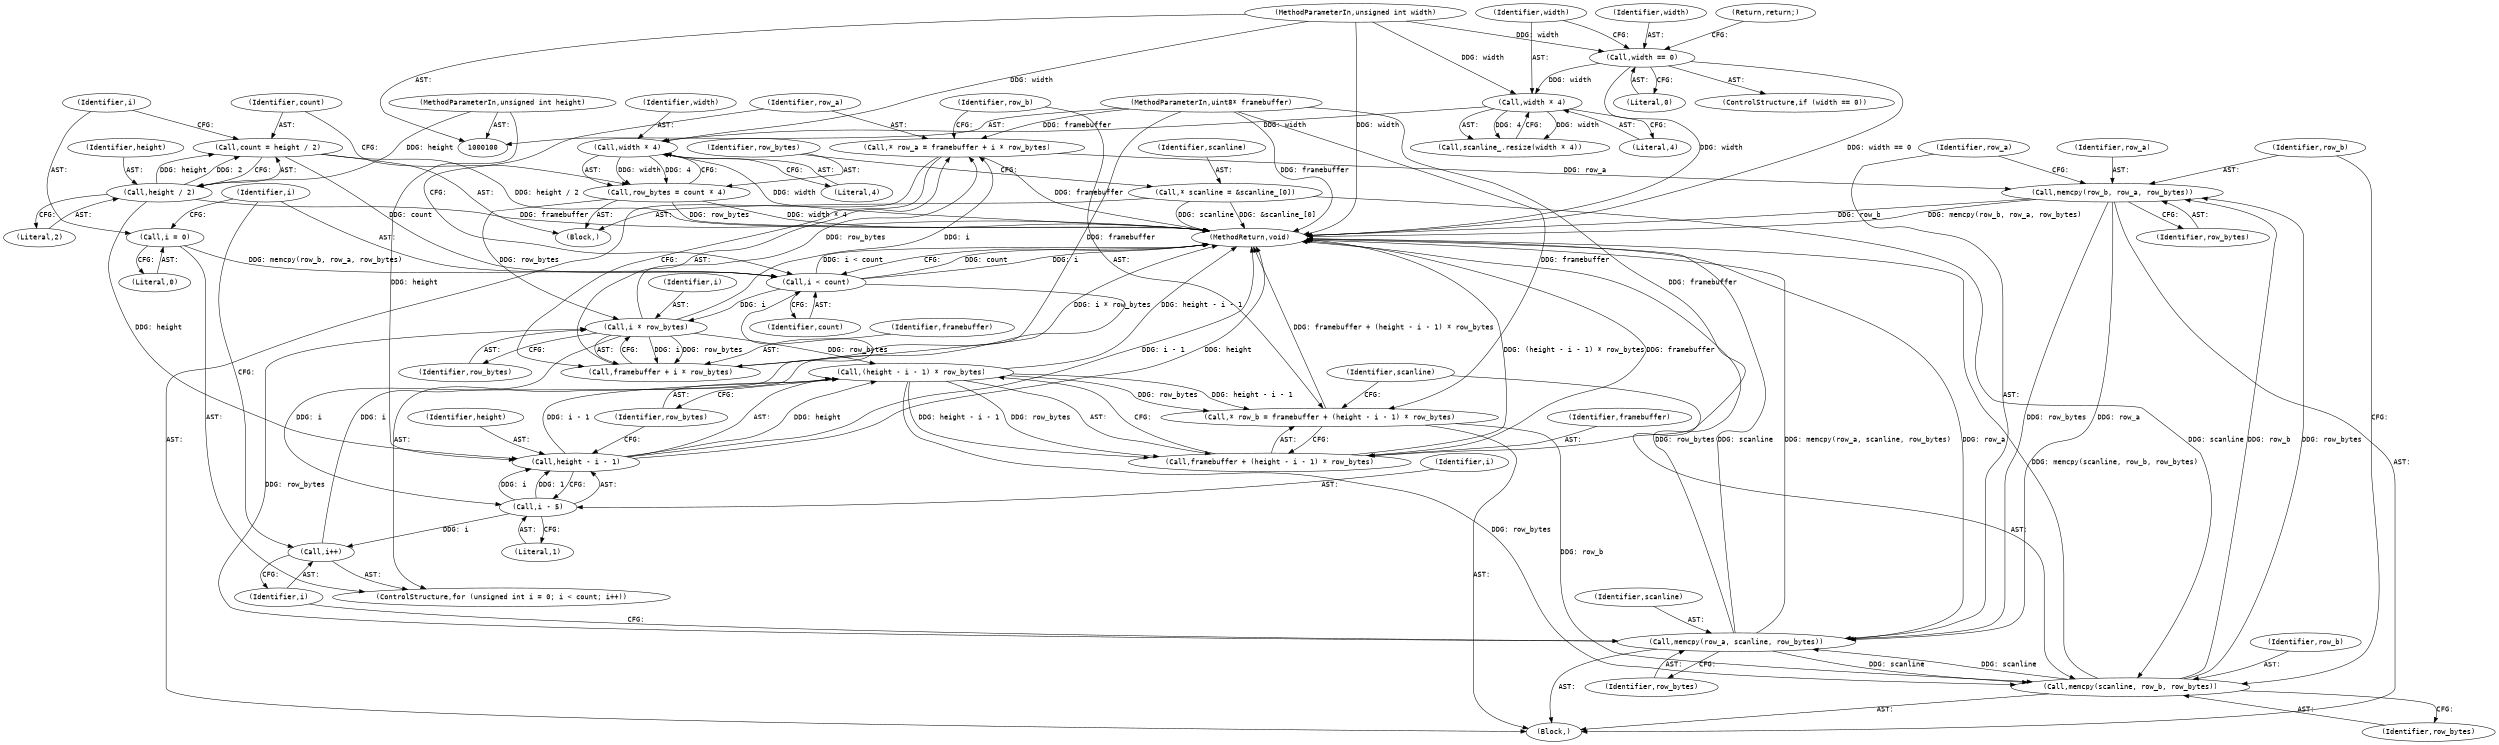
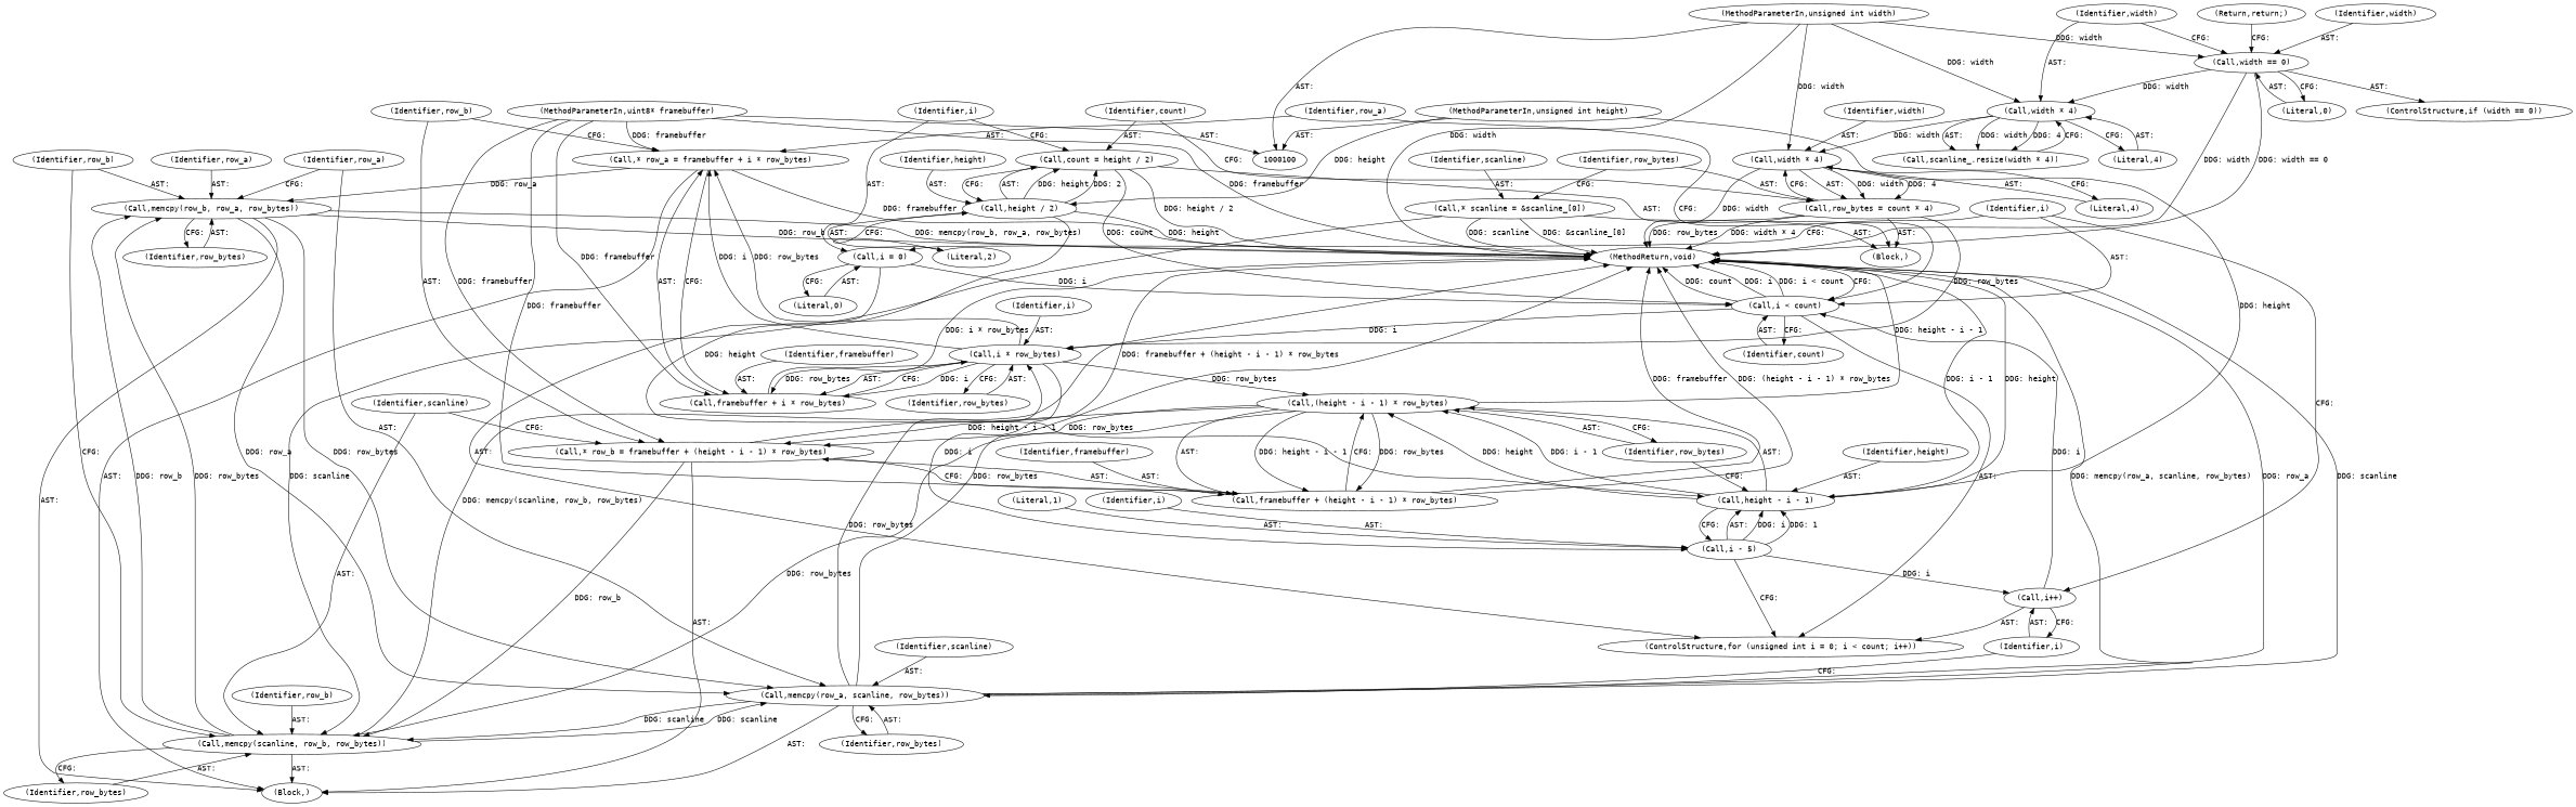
  digraph {
    fontname="DejaVu Sans Mono"
    node [fontname="DejaVu Sans Mono"]
    edge [fontname="DejaVu Sans Mono"]
    n1 [label="(Call,* row_a = framebuffer + i * row_bytes)"]
    n2 [label="(Call,memcpy(row_b, row_a, row_bytes))"]
    n3 [label="(Call,framebuffer + i * row_bytes)"]
    n4 [label="(MethodReturn,void)"]
    n5 [label="(Block,)"]
    n6 [label="(Call,memcpy(row_a, scanline, row_bytes))"]
    n7 [label="(Identifier,row_bytes)"]
    n8 [label="(Call,i * row_bytes)"]
    n9 [label="(Call,i < count)"]
    n10 [label="(MethodParameterIn,uint8* framebuffer)"]
    n11 [label="(Call,* row_b = framebuffer + (height - i - 1) * row_bytes)"]
    n12 [label="(Call,framebuffer + (height - i - 1) * row_bytes)"]
    1000100
    n14 [label="(Call,memcpy(scanline, row_b, row_bytes))"]
    n15 [label="(Call,(height - i - 1) * row_bytes)"]
    n16 [label="(Call,i - 5)"]
    n17 [label="(Identifier,row_bytes)"]
    n18 [label="(Call,i++)"]
    n19 [label="(Call,height - i - 1)"]
    n20 [label="(Literal,1)"]
    n21 [label="(Identifier,row_bytes)"]
    n22 [label="(ControlStructure,for (unsigned int i = 0; i < count; i++))"]
    n23 [label="(Identifier,count)"]
    n24 [label="(Identifier,i)"]
    n25 [label="(Call,i = 0)"]
    n26 [label="(Literal,0)"]
    n27 [label="(Call,count = height / 2)"]
    n28 [label="(Call,height / 2)"]
    n29 [label="(Block,)"]
    n30 [label="(Literal,2)"]
    n31 [label="(MethodParameterIn,unsigned int height)"]
    n32 [label="(Call,row_bytes = count * 4)"]
    n33 [label="(Call,width * 4)"]
    n34 [label="(Literal,4)"]
    n35 [label="(Call,width * 4)"]
    n36 [label="(Literal,4)"]
    n37 [label="(Call,scanline_.resize(width * 4))"]
    n38 [label="(Call,width == 0)"]
    n39 [label="(ControlStructure,if (width == 0))"]
    n40 [label="(Literal,0)"]
    n41 [label="(MethodParameterIn,unsigned int width)"]
    n42 [label="(Identifier,row_bytes)"]
    n43 [label="(Identifier,row_bytes)"]
    n44 [label="(Call,* scanline = &scanline_[0])"]
    n45 [label="(Identifier,row_a)"]
    n46 [label="(Identifier,height)"]
    n47 [label="(Identifier,i)"]
    n48 [label="(Identifier,row_a)"]
    n49 [label="(Identifier,i)"]
    n50 [label="(Identifier,scanline)"]
    n51 [label="(Identifier,row_bytes)"]
    n52 [label="(Identifier,height)"]
    n53 [label="(Identifier,row_b)"]
    n54 [label="(Identifier,scanline)"]
    n55 [label="(Identifier,framebuffer)"]
    n56 [label="(Return,return;)"]
    n57 [label="(Identifier,i)"]
    n58 [label="(Identifier,count)"]
    n59 [label="(Identifier,width)"]
    n60 [label="(Identifier,row_a)"]
    n61 [label="(Identifier,width)"]
    n62 [label="(Identifier,row_b)"]
    n63 [label="(Identifier,framebuffer)"]
    n64 [label="(Identifier,width)"]
    n65 [label="(Identifier,row_b)"]
    n66 [label="(Identifier,scanline)"]
    n67 [label="(Identifier,i)"]
    n1 -> n2 [label="DDG: row_a"]
    n1 -> n3 [label="CFG: "]
    n1 -> n4 [label="DDG: framebuffer"]
    n1 -> n5 [label="AST: "]
    n2 -> n4 [label="DDG: row_b"]
    n2 -> n4 [label="DDG: memcpy(row_b, row_a, row_bytes)"]
    n2 -> n5 [label="AST: "]
    n2 -> n6 [label="DDG: row_a"]
    n2 -> n6 [label="DDG: row_bytes"]
    n2 -> n7 [label="CFG: "]
    n3 -> n1 [label="AST: "]
    n3 -> n4 [label="DDG: i * row_bytes"]
    n3 -> n8 [label="CFG: "]
    n4 -> n9 [label="CFG: "]
    n6 -> n4 [label="DDG: memcpy(row_a, scanline, row_bytes)"]
    n6 -> n4 [label="DDG: row_a"]
    n6 -> n4 [label="DDG: scanline"]
    n6 -> n4 [label="DDG: row_bytes"]
    n6 -> n5 [label="AST: "]
    n6 -> n8 [label="DDG: row_bytes"]
    n6 -> n14 [label="DDG: scanline"]
    n6 -> n42 [label="CFG: "]
    n7 -> n2 [label="AST: "]
    n8 -> n1 [label="DDG: i"]
    n8 -> n1 [label="DDG: row_bytes"]
    n8 -> n3 [label="AST: "]
    n8 -> n3 [label="DDG: i"]
    n8 -> n3 [label="DDG: row_bytes"]
    n8 -> n15 [label="DDG: row_bytes"]
    n8 -> n16 [label="DDG: i"]
    n8 -> n17 [label="CFG: "]
    n9 -> n4 [label="DDG: count"]
    n9 -> n4 [label="DDG: i"]
    n9 -> n4 [label="DDG: i < count"]
    n9 -> n8 [label="DDG: i"]
    n9 -> n22 [label="AST: "]
    n9 -> n23 [label="CFG: "]
    n10 -> n1 [label="DDG: framebuffer"]
    n10 -> n3 [label="DDG: framebuffer"]
    n10 -> n4 [label="DDG: framebuffer"]
    n10 -> n11 [label="DDG: framebuffer"]
    n10 -> n12 [label="DDG: framebuffer"]
    n10 -> 1000100 [label="AST: "]
    n11 -> n4 [label="DDG: framebuffer + (height - i - 1) * row_bytes"]
    n11 -> n5 [label="AST: "]
    n11 -> n12 [label="CFG: "]
    n11 -> n14 [label="DDG: row_b"]
    n12 -> n4 [label="DDG: (height - i - 1) * row_bytes"]
    n12 -> n4 [label="DDG: framebuffer"]
    n12 -> n11 [label="AST: "]
    n12 -> n15 [label="CFG: "]
    n14 -> n2 [label="DDG: row_b"]
    n14 -> n2 [label="DDG: row_bytes"]
    n14 -> n4 [label="DDG: memcpy(scanline, row_b, row_bytes)"]
    n14 -> n5 [label="AST: "]
    n14 -> n6 [label="DDG: scanline"]
    n14 -> n43 [label="CFG: "]
    n15 -> n4 [label="DDG: height - i - 1"]
    n15 -> n11 [label="DDG: height - i - 1"]
    n15 -> n11 [label="DDG: row_bytes"]
    n15 -> n12 [label="AST: "]
    n15 -> n12 [label="DDG: height - i - 1"]
    n15 -> n12 [label="DDG: row_bytes"]
    n15 -> n14 [label="DDG: row_bytes"]
    n15 -> n21 [label="CFG: "]
    n16 -> n18 [label="DDG: i"]
    n16 -> n19 [label="AST: "]
    n16 -> n19 [label="DDG: i"]
    n16 -> n19 [label="DDG: 1"]
-   n16 -> n20 [label="CFG: "]
+   n16 -> n22 [label="CFG: "]
    n17 -> n8 [label="AST: "]
    n18 -> n9 [label="DDG: i"]
    n18 -> n22 [label="AST: "]
    n18 -> n24 [label="CFG: "]
    n19 -> n4 [label="DDG: i - 1"]
    n19 -> n4 [label="DDG: height"]
    n19 -> n15 [label="AST: "]
    n19 -> n15 [label="DDG: height"]
    n19 -> n15 [label="DDG: i - 1"]
    n19 -> n16 [label="CFG: "]
    n20 -> n16 [label="AST: "]
    n21 -> n15 [label="AST: "]
    n21 -> n19 [label="CFG: "]
    n23 -> n9 [label="AST: "]
    n24 -> n6 [label="CFG: "]
    n24 -> n18 [label="AST: "]
-   n25 -> n9 [label="DDG: memcpy(row_b, row_a, row_bytes)"]
+   n25 -> n9 [label="DDG: i"]
    n25 -> n22 [label="AST: "]
    n25 -> n26 [label="CFG: "]
    n26 -> n25 [label="AST: "]
    n27 -> n4 [label="DDG: height / 2"]
    n27 -> n9 [label="DDG: count"]
    n27 -> n28 [label="CFG: "]
    n27 -> n29 [label="AST: "]
-   n28 -> n4 [label="DDG: framebuffer"]
+   n28 -> n4 [label="DDG: height"]
    n28 -> n19 [label="DDG: height"]
    n28 -> n27 [label="AST: "]
    n28 -> n27 [label="DDG: height"]
    n28 -> n27 [label="DDG: 2"]
    n28 -> n30 [label="CFG: "]
    n30 -> n28 [label="AST: "]
    n31 -> 1000100 [label="AST: "]
    n31 -> n19 [label="DDG: height"]
    n31 -> n28 [label="DDG: height"]
    n32 -> n4 [label="DDG: row_bytes"]
    n32 -> n4 [label="DDG: width * 4"]
    n32 -> n8 [label="DDG: row_bytes"]
    n32 -> n29 [label="AST: "]
    n32 -> n33 [label="CFG: "]
    n33 -> n4 [label="DDG: width"]
    n33 -> n32 [label="AST: "]
    n33 -> n32 [label="DDG: width"]
    n33 -> n32 [label="DDG: 4"]
    n33 -> n34 [label="CFG: "]
    n34 -> n33 [label="AST: "]
    n35 -> n33 [label="DDG: width"]
    n35 -> n36 [label="CFG: "]
    n35 -> n37 [label="AST: "]
    n35 -> n37 [label="DDG: width"]
    n35 -> n37 [label="DDG: 4"]
    n36 -> n35 [label="AST: "]
    n37 -> n35 [label="CFG: "]
    n38 -> n4 [label="DDG: width"]
    n38 -> n4 [label="DDG: width == 0"]
    n38 -> n35 [label="DDG: width"]
    n38 -> n39 [label="AST: "]
    n38 -> n40 [label="CFG: "]
    n40 -> n38 [label="AST: "]
    n41 -> n4 [label="DDG: width"]
    n41 -> 1000100 [label="AST: "]
    n41 -> n33 [label="DDG: width"]
    n41 -> n35 [label="DDG: width"]
    n41 -> n38 [label="DDG: width"]
    n42 -> n6 [label="AST: "]
    n43 -> n14 [label="AST: "]
    n44 -> n4 [label="DDG: &scanline_[0]"]
    n44 -> n4 [label="DDG: scanline"]
    n44 -> n14 [label="DDG: scanline"]
    n44 -> n29 [label="AST: "]
    n45 -> n2 [label="CFG: "]
    n45 -> n6 [label="AST: "]
    n46 -> n19 [label="AST: "]
    n47 -> n9 [label="AST: "]
    n47 -> n18 [label="CFG: "]
    n47 -> n25 [label="CFG: "]
    n48 -> n2 [label="AST: "]
    n49 -> n25 [label="AST: "]
    n49 -> n27 [label="CFG: "]
    n50 -> n44 [label="AST: "]
    n51 -> n32 [label="AST: "]
    n51 -> n44 [label="CFG: "]
    n52 -> n28 [label="AST: "]
    n53 -> n1 [label="CFG: "]
    n53 -> n11 [label="AST: "]
    n54 -> n6 [label="AST: "]
    n55 -> n3 [label="AST: "]
    n56 -> n38 [label="CFG: "]
    n57 -> n8 [label="AST: "]
    n58 -> n27 [label="AST: "]
    n58 -> n32 [label="CFG: "]
    n59 -> n33 [label="AST: "]
    n60 -> n1 [label="AST: "]
    n60 -> n9 [label="CFG: "]
    n61 -> n38 [label="AST: "]
    n62 -> n2 [label="AST: "]
    n62 -> n14 [label="CFG: "]
    n63 -> n12 [label="AST: "]
    n64 -> n35 [label="AST: "]
    n64 -> n38 [label="CFG: "]
    n65 -> n14 [label="AST: "]
    n66 -> n11 [label="CFG: "]
    n66 -> n14 [label="AST: "]
    n67 -> n16 [label="AST: "]
  }
